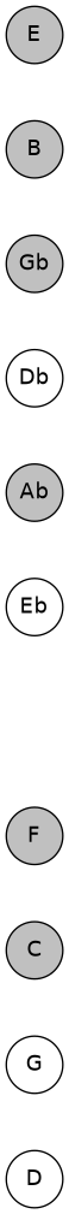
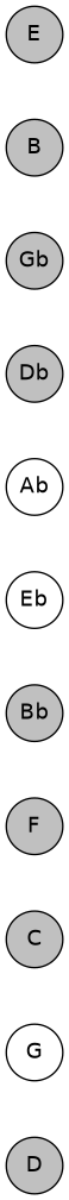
  graph {
    mindist=.1
    node [fillcolor=gray fontname=Helvetica margin=0 shape=circle style=filled]
    edge [style=invis]
    E
    B
    Gb
-   Db [fillcolor=white]
-   Ab
+   Db
+   Ab [fillcolor=white]
    Eb [fillcolor=white]
+   Bb
    F
    C
    G [fillcolor=white]
-   D [fillcolor=white]
+   D
    subgraph sub_1 {
      E
      B
      Gb
      Db
      Ab
      Eb
+     Bb
      F
      C
      G
      D
    }
    E -- B
    B -- Gb
    Gb -- Db
    Db -- Ab
    Ab -- Eb
+   Eb -- Bb
+   Bb -- F
    F -- C
    C -- G
    G -- D
  }
